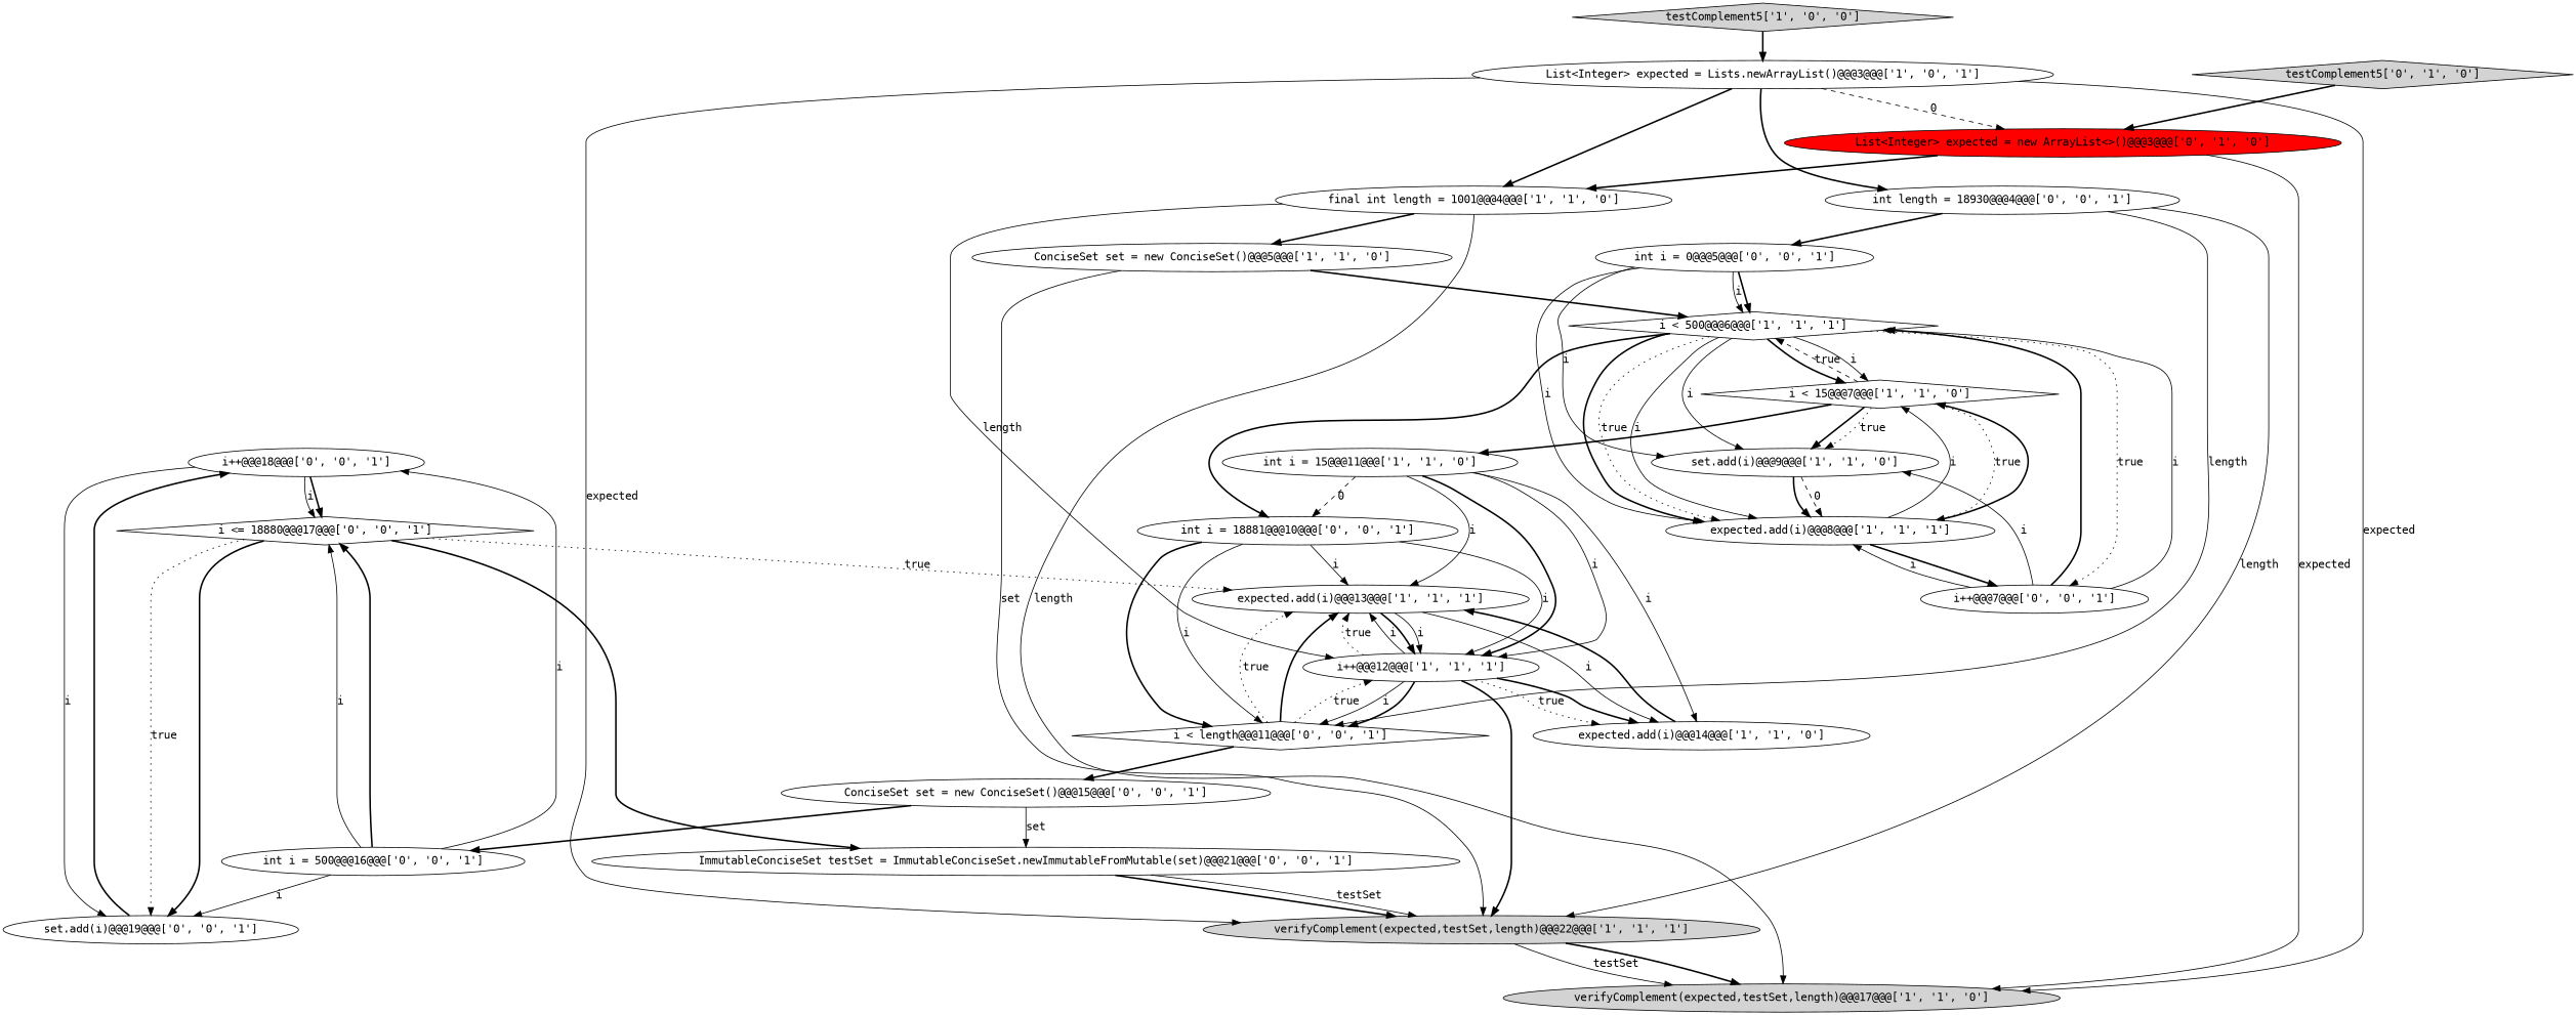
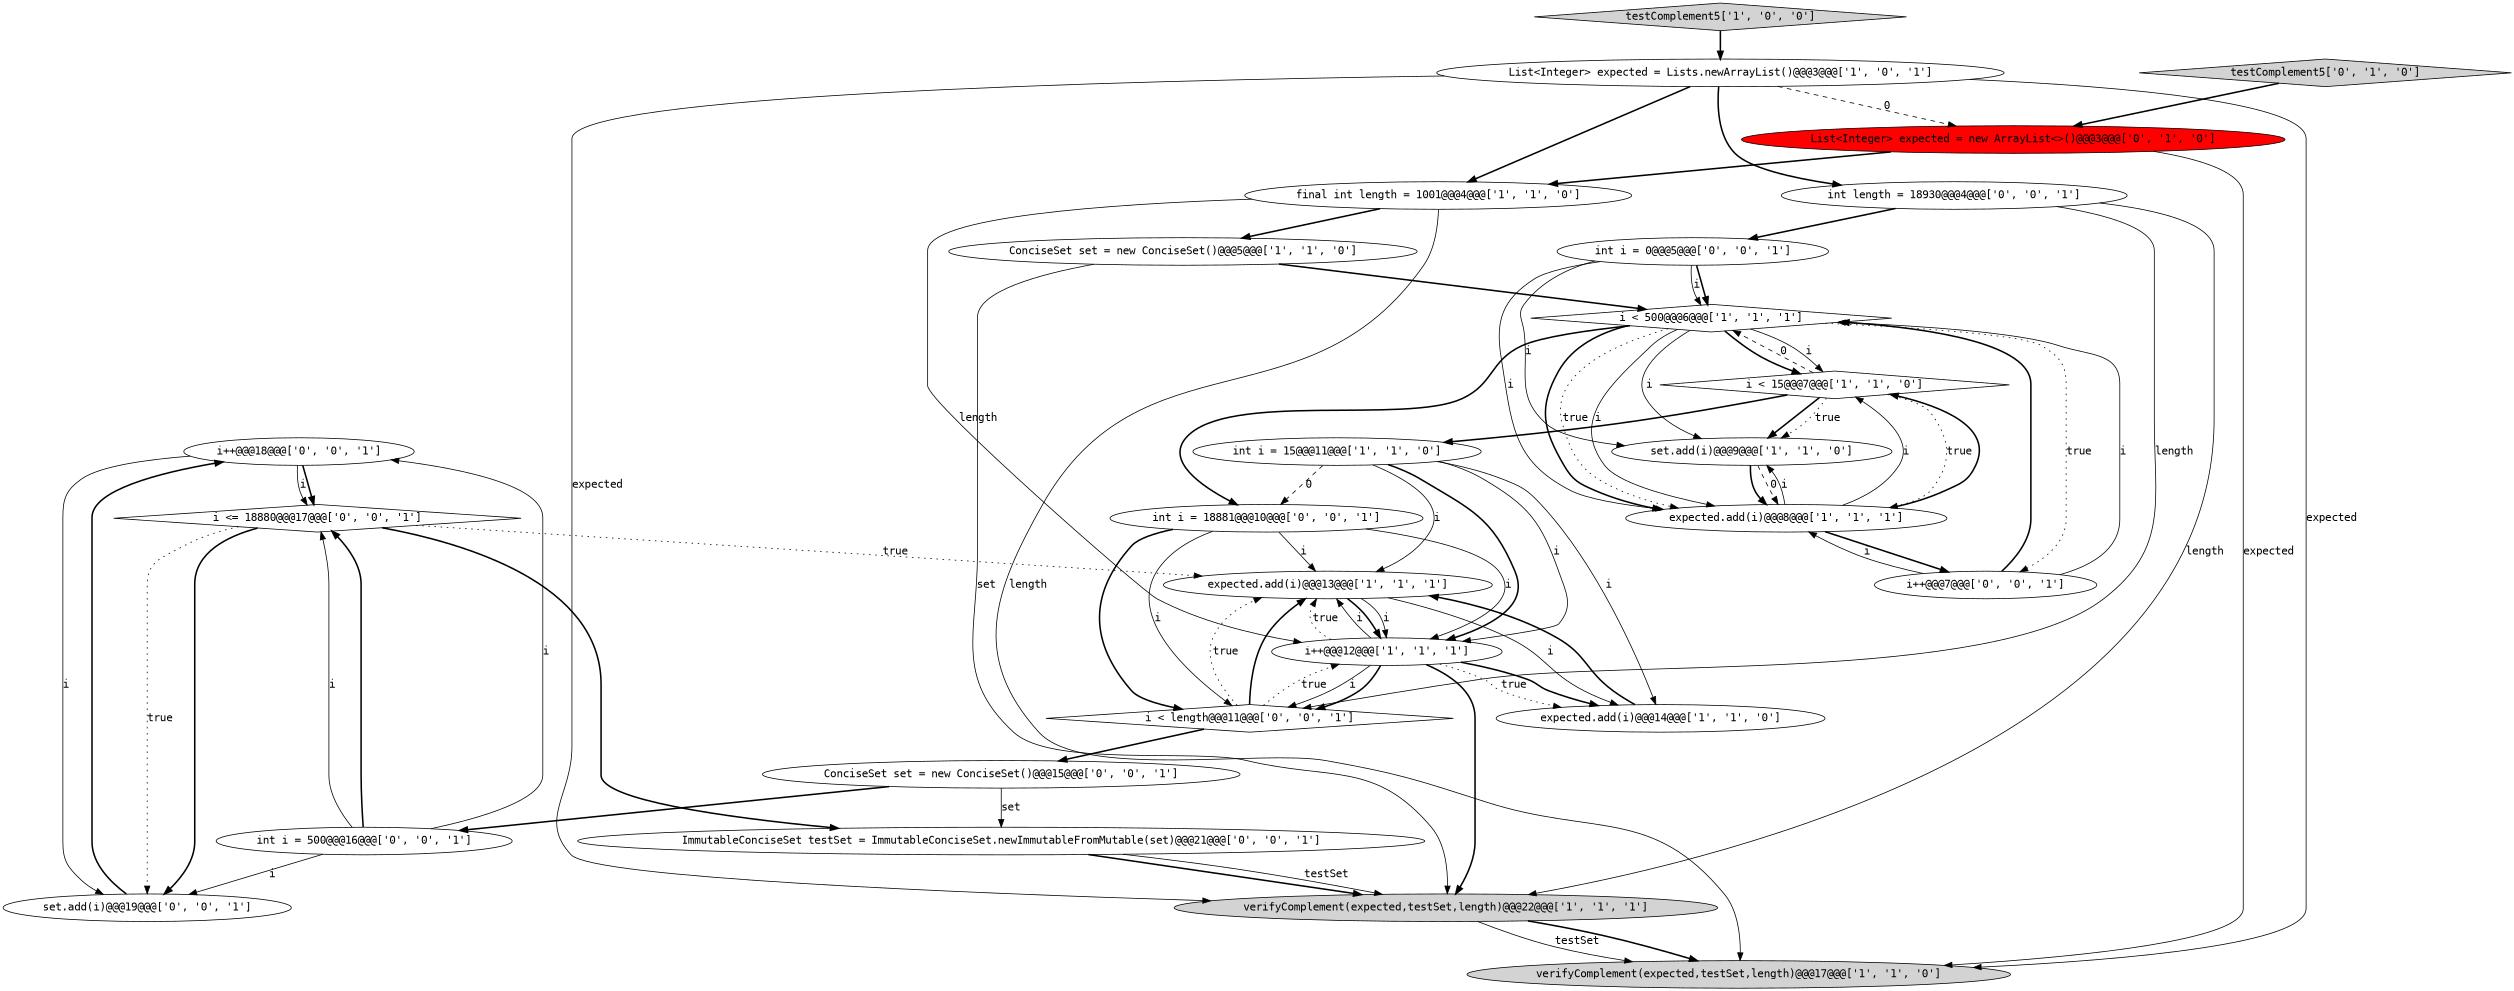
  digraph {
    fontname="DejaVu Sans Mono"
    node [fillcolor=white fontname="DejaVu Sans Mono" shape=ellipse style=filled]
    edge [fontname="DejaVu Sans Mono" style=solid]
    n1 [label="i++@@@18@@@['0', '0', '1']"]
    n2 [label="i <= 18880@@@17@@@['0', '0', '1']" shape=diamond]
    n3 [label="set.add(i)@@@19@@@['0', '0', '1']"]
    n4 [label="expected.add(i)@@@13@@@['1', '1', '1']"]
    n5 [label="ImmutableConciseSet testSet = ImmutableConciseSet.newImmutableFromMutable(set)@@@21@@@['0', '0', '1']"]
    n6 [label="i++@@@12@@@['1', '1', '1']"]
    n7 [label="expected.add(i)@@@14@@@['1', '1', '0']"]
    n8 [label="i < length@@@11@@@['0', '0', '1']" shape=diamond]
    n9 [fillcolor=lightgray label="verifyComplement(expected,testSet,length)@@@22@@@['1', '1', '1']"]
    n10 [label="ConciseSet set = new ConciseSet()@@@15@@@['0', '0', '1']"]
    n11 [fillcolor=lightgray label="verifyComplement(expected,testSet,length)@@@17@@@['1', '1', '0']"]
    n12 [label="i < 15@@@7@@@['1', '1', '0']" shape=diamond]
    n13 [label="set.add(i)@@@9@@@['1', '1', '0']"]
    n14 [label="i < 500@@@6@@@['1', '1', '1']" shape=diamond]
    n15 [label="int i = 15@@@11@@@['1', '1', '0']"]
    n16 [label="expected.add(i)@@@8@@@['1', '1', '1']"]
    n17 [label="int i = 18881@@@10@@@['0', '0', '1']"]
    n18 [label="i++@@@7@@@['0', '0', '1']"]
    n19 [label="final int length = 1001@@@4@@@['1', '1', '0']"]
    n20 [label="ConciseSet set = new ConciseSet()@@@5@@@['1', '1', '0']"]
    n21 [label="int length = 18930@@@4@@@['0', '0', '1']"]
    n22 [label="int i = 0@@@5@@@['0', '0', '1']"]
    n23 [label="List<Integer> expected = Lists.newArrayList()@@@3@@@['1', '0', '1']"]
    n24 [fillcolor=red label="List<Integer> expected = new ArrayList<>()@@@3@@@['0', '1', '0']"]
    n25 [fillcolor=lightgray label="testComplement5['1', '0', '0']" shape=diamond]
    n26 [label="int i = 500@@@16@@@['0', '0', '1']"]
    n27 [fillcolor=lightgray label="testComplement5['0', '1', '0']" shape=diamond]
    n1 -> n2 [label=i]
    n1 -> n2 [style=bold]
    n1 -> n3 [label=i]
    n2 -> n3 [label=true style=dotted]
    n2 -> n3 [style=bold]
    n2 -> n4 [label=true style=dotted]
    n2 -> n5 [style=bold]
    n3 -> n1 [style=bold]
    n4 -> n6 [style=bold]
    n4 -> n6 [label=i]
    n4 -> n7 [label=i]
    n5 -> n9 [style=bold]
    n5 -> n9 [label=testSet]
    n6 -> n4 [label=true style=dotted]
    n6 -> n4 [label=i]
    n6 -> n7 [label=true style=dotted]
    n6 -> n7 [style=bold]
    n6 -> n8 [label=i]
    n6 -> n8 [style=bold]
    n6 -> n9 [style=bold]
    n7 -> n4 [style=bold]
    n8 -> n4 [label=true style=dotted]
    n8 -> n4 [style=bold]
    n8 -> n6 [label=true style=dotted]
    n8 -> n10 [style=bold]
    n9 -> n11 [style=bold]
    n9 -> n11 [label=testSet]
    n10 -> n5 [label=set]
    n10 -> n26 [style=bold]
    n12 -> n13 [style=bold]
    n12 -> n13 [label=true style=dotted]
-   n12 -> n14 [label=true style=dashed]
+   n12 -> n14 [label=0 style=dashed]
    n12 -> n15 [style=bold]
    n12 -> n16 [label=true style=dotted]
    n13 -> n16 [style=bold]
    n13 -> n16 [label=0 style=dashed]
    n14 -> n12 [label=i]
    n14 -> n12 [style=bold]
    n14 -> n13 [label=i]
    n14 -> n16 [label=i]
    n14 -> n16 [label=true style=dotted]
    n14 -> n16 [style=bold]
    n14 -> n17 [style=bold]
    n14 -> n18 [label=true style=dotted]
    n15 -> n4 [label=i]
    n15 -> n6 [label=i]
    n15 -> n6 [style=bold]
    n15 -> n7 [label=i]
    n15 -> n17 [label=0 style=dashed]
    n16 -> n12 [label=i]
    n16 -> n12 [style=bold]
-   n18 -> n13 [label=i]
+   n16 -> n13 [label=i]
    n16 -> n18 [style=bold]
    n17 -> n4 [label=i]
    n17 -> n6 [label=i]
    n17 -> n8 [style=bold]
    n17 -> n8 [label=i]
    n18 -> n14 [label=i]
    n18 -> n14 [style=bold]
    n18 -> n16 [label=i]
    n19 -> n6 [label=length]
    n19 -> n11 [label=length]
    n19 -> n20 [style=bold]
    n20 -> n9 [label=set]
    n20 -> n14 [style=bold]
    n21 -> n8 [label=length]
    n21 -> n9 [label=length]
    n21 -> n22 [style=bold]
    n22 -> n13 [label=i]
    n22 -> n14 [label=i]
    n22 -> n14 [style=bold]
    n22 -> n16 [label=i]
    n23 -> n9 [label=expected]
    n23 -> n11 [label=expected]
    n23 -> n19 [style=bold]
    n23 -> n21 [style=bold]
    n23 -> n24 [label=0 style=dashed]
    n24 -> n11 [label=expected]
    n24 -> n19 [style=bold]
    n25 -> n23 [style=bold]
    n26 -> n1 [label=i]
    n26 -> n2 [label=i]
    n26 -> n2 [style=bold]
    n26 -> n3 [label=i]
    n27 -> n24 [style=bold]
  }
